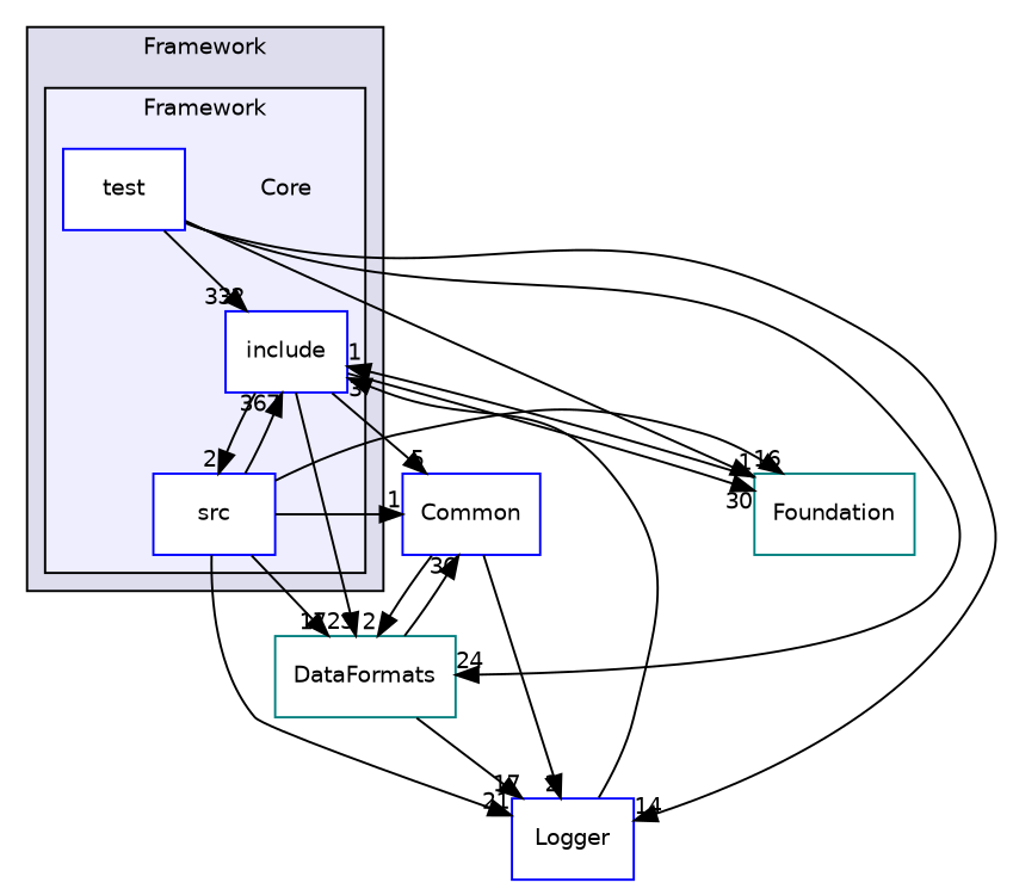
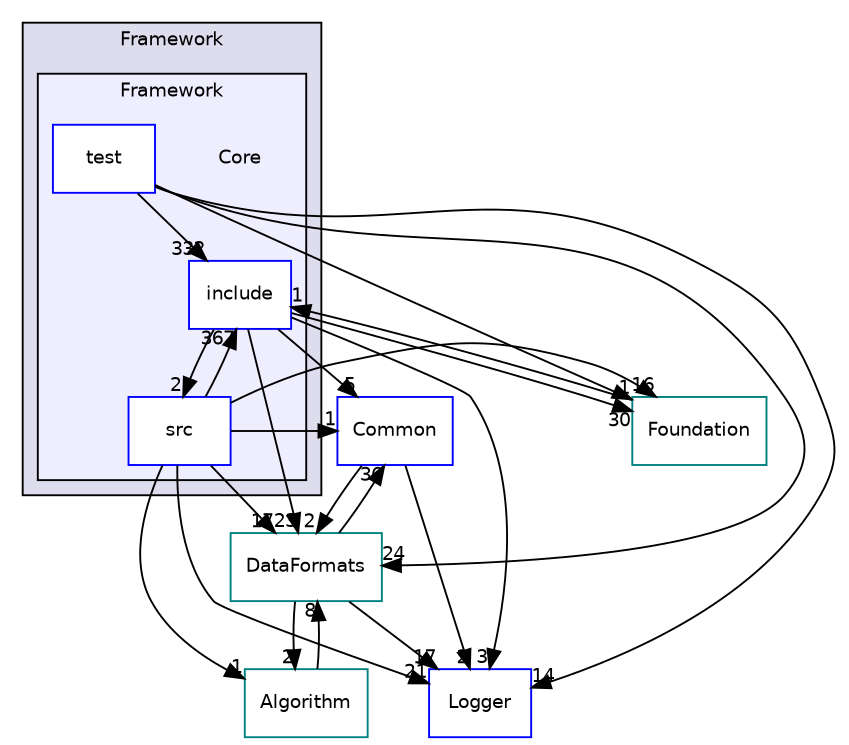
  digraph {
    compound=true
    node [color=blue fontname=Helvetica fontsize=10 shape=box]
    edge [headlabel=2 labeldistance=1.5 labelfontname=Helvetica labelfontsize=10]
    n1 [label=Core shape=plaintext]
    n2 [fillcolor=white label=include style=filled]
    n3 [fillcolor=white label=src style=filled]
    n4 [fillcolor=white label=test style=filled]
    n5 [label=Common]
    n6 [color=teal label=Foundation]
    n7 [label=Logger]
    n8 [color=teal label=DataFormats]
+   n9 [color=teal label=Algorithm]
    subgraph cluster_1 {
      bgcolor="#ddddee"
      fontname=Helvetica
      fontsize=10
      label=Framework
      pencolor=black
      subgraph cluster_2 {
        bgcolor="#eeeeff"
        fontname=Helvetica
        fontsize=10
        label=Framework
        pencolor=black
        n1
        n2
        n3
        n4
      }
    }
    n2 -> n3
    n2 -> n5 [headlabel=5]
    n2 -> n6 [headlabel=30]
-   n7 -> n2 [headlabel=3]
+   n2 -> n7 [headlabel=3]
    n2 -> n8 [headlabel=23]
    n3 -> n2 [headlabel=367]
    n3 -> n5 [headlabel=1]
    n3 -> n6 [headlabel=16]
    n3 -> n7 [headlabel=21]
    n3 -> n8 [headlabel=17]
+   n3 -> n9 [headlabel=1]
    n4 -> n2 [headlabel=332]
    n4 -> n6 [headlabel=1]
    n4 -> n7 [headlabel=14]
    n4 -> n8 [headlabel=24]
    n5 -> n7
    n5 -> n8
    n6 -> n2 [headlabel=1]
    n8 -> n5 [headlabel=36]
    n8 -> n7 [headlabel=17]
+   n8 -> n9
+   n9 -> n8 [headlabel=8]
  }
